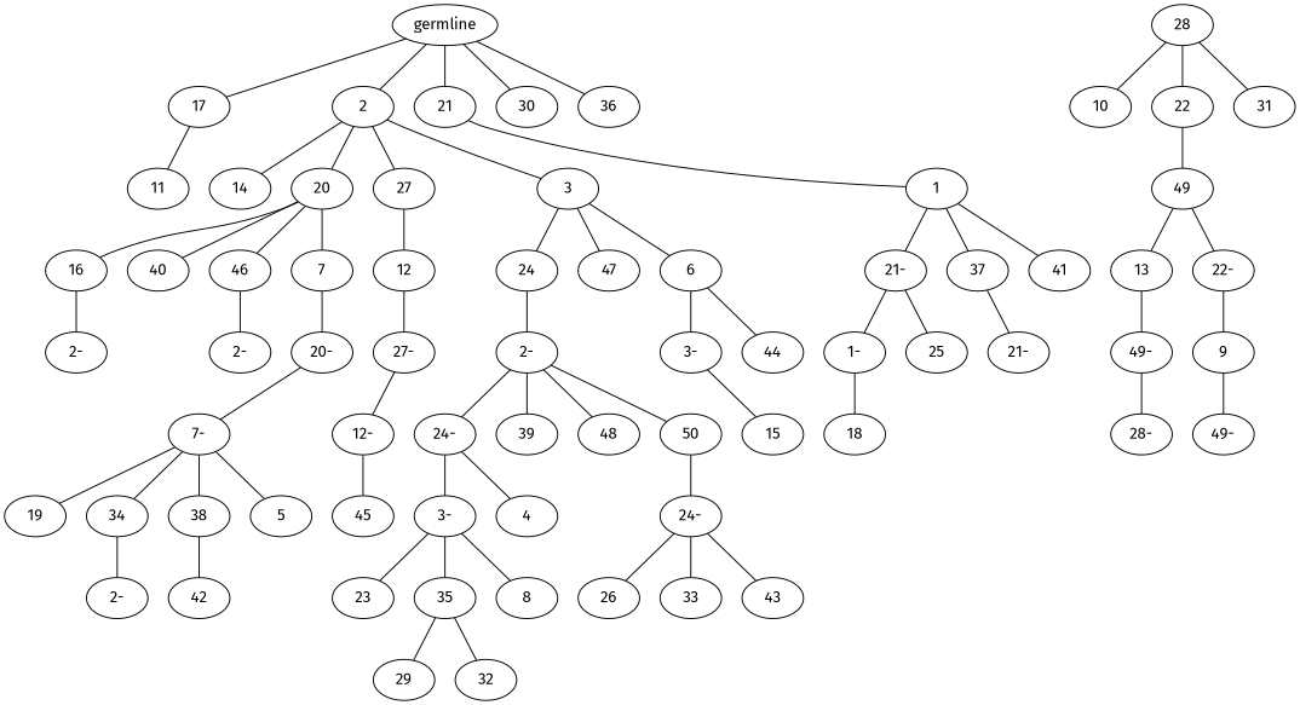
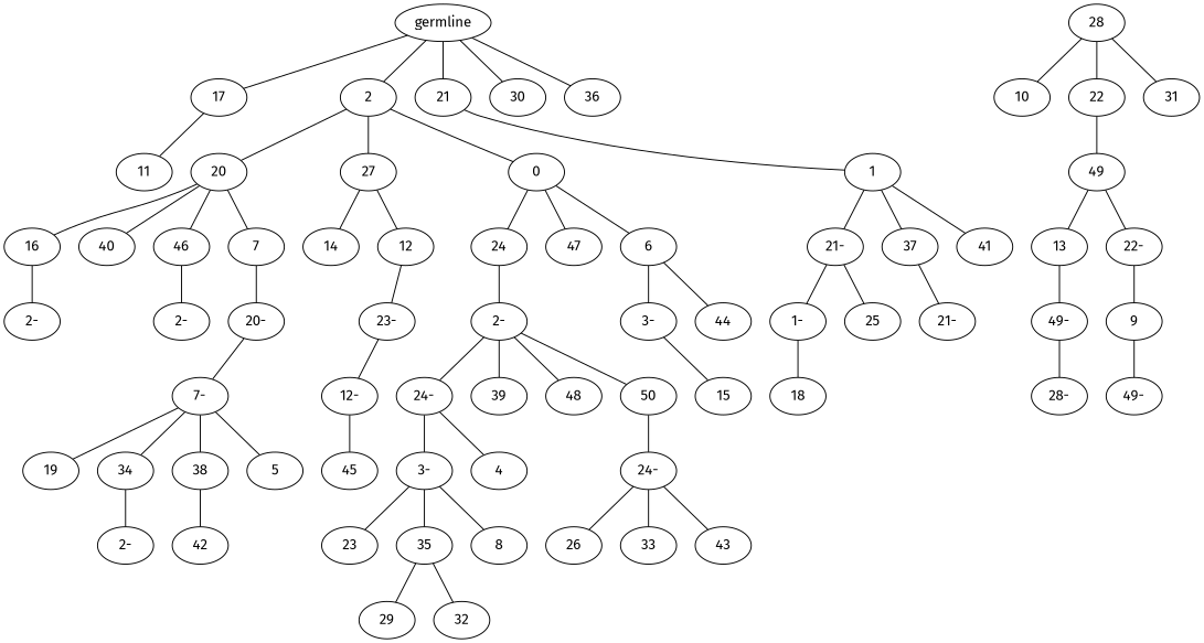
  graph {
    fontname="Fira Sans"
    node [fontname="Fira Sans"]
    edge [fontname="Fira Sans"]
    n1 [label=germline]
    n2 [label=17]
    n3 [label=2]
    n4 [label=21]
    n5 [label=30]
    n6 [label=36]
    n7 [label=11]
    n8 [label=14]
    n9 [label=20]
    n10 [label=27]
-   n11 [label=3]
+   n11 [label=0]
    n12 [label=1]
    n13 [label=28]
    n14 [label=10]
    n15 [label=22]
    n16 [label=31]
    n17 [label=16]
    n18 [label=40]
    n19 [label=46]
    n20 [label=7]
    n21 [label=12]
    n22 [label=24]
    n23 [label=47]
    n24 [label=6]
    n25 [label="2-"]
    n26 [label="2-"]
    n27 [label="20-"]
    n28 [label="7-"]
    n29 [label=19]
    n30 [label=34]
    n31 [label=38]
    n32 [label=5]
    n33 [label="2-"]
    n34 [label=42]
-   n35 [label="27-"]
+   n35 [label="23-"]
    n36 [label="12-"]
    n37 [label=45]
    n38 [label="2-"]
    n39 [label="3-"]
    n40 [label=44]
    n41 [label="24-"]
    n42 [label=39]
    n43 [label=48]
    n44 [label=50]
    n45 [label="3-"]
    n46 [label=4]
    n47 [label="24-"]
    n48 [label=23]
    n49 [label=35]
    n50 [label=8]
    n51 [label=29]
    n52 [label=32]
    n53 [label=26]
    n54 [label=33]
    n55 [label=43]
    n56 [label=15]
    n57 [label="21-"]
    n58 [label=37]
    n59 [label=41]
    n60 [label="1-"]
    n61 [label=25]
    n62 [label="21-"]
    n63 [label=18]
    n64 [label=49]
    n65 [label=13]
    n66 [label="22-"]
    n67 [label="49-"]
    n68 [label=9]
    n69 [label="28-"]
    n70 [label="49-"]
    n1 -- n2
    n1 -- n3
    n1 -- n4
    n1 -- n5
    n1 -- n6
    n2 -- n7
-   n3 -- n8
+   n10 -- n8
    n3 -- n9
    n3 -- n10
    n3 -- n11
    n4 -- n12
    n9 -- n17
    n9 -- n18
    n9 -- n19
    n9 -- n20
    n10 -- n21
    n11 -- n22
    n11 -- n23
    n11 -- n24
    n12 -- n57
    n12 -- n58
    n12 -- n59
    n13 -- n14
    n13 -- n15
    n13 -- n16
    n15 -- n64
    n17 -- n25
    n19 -- n26
    n20 -- n27
    n21 -- n35
    n22 -- n38
    n24 -- n39
    n24 -- n40
    n27 -- n28
    n28 -- n29
    n28 -- n30
    n28 -- n31
    n28 -- n32
    n30 -- n33
    n31 -- n34
    n35 -- n36
    n36 -- n37
    n38 -- n41
    n38 -- n42
    n38 -- n43
    n38 -- n44
    n39 -- n56
    n41 -- n45
    n41 -- n46
    n44 -- n47
    n45 -- n48
    n45 -- n49
    n45 -- n50
    n47 -- n53
    n47 -- n54
    n47 -- n55
    n49 -- n51
    n49 -- n52
    n57 -- n60
    n57 -- n61
    n58 -- n62
    n60 -- n63
    n64 -- n65
    n64 -- n66
    n65 -- n67
    n66 -- n68
    n67 -- n69
    n68 -- n70
  }
